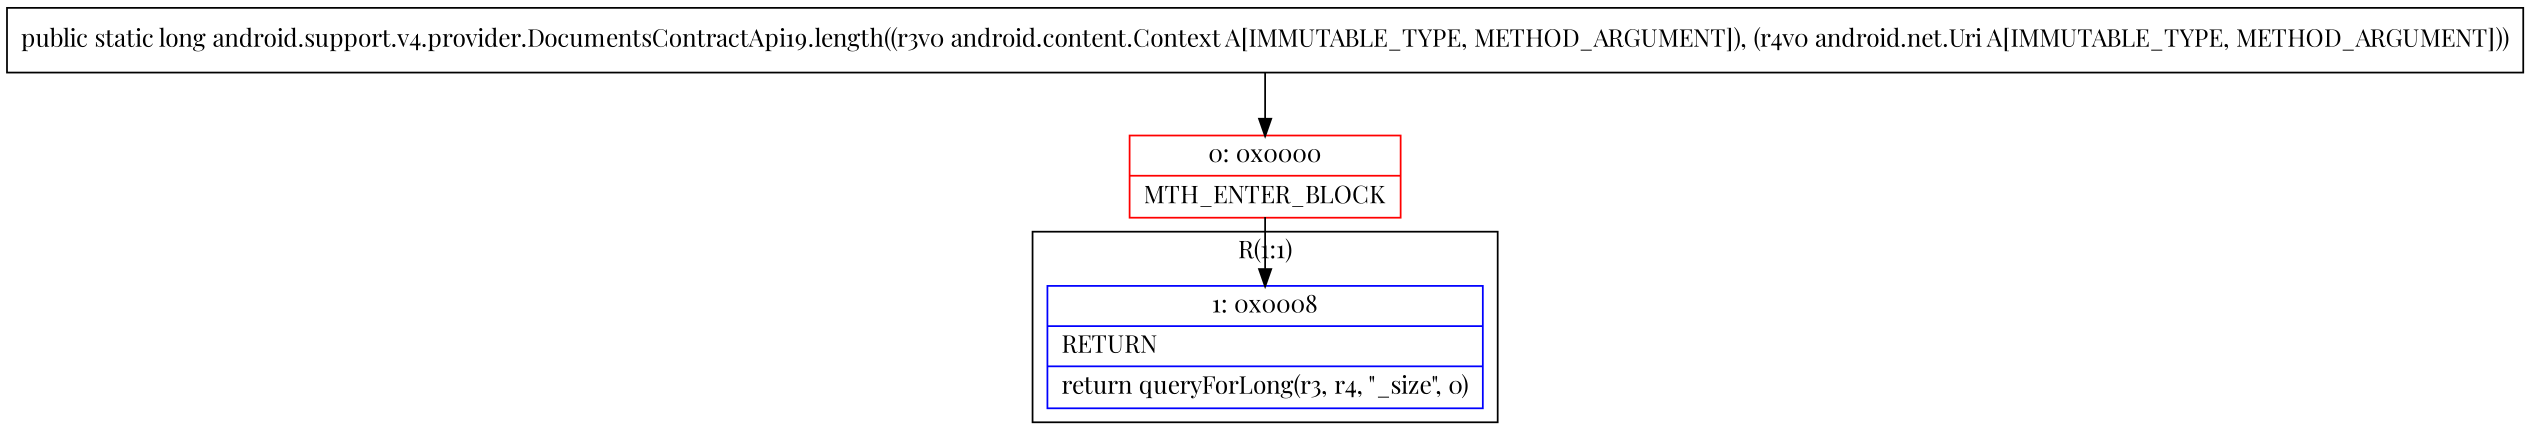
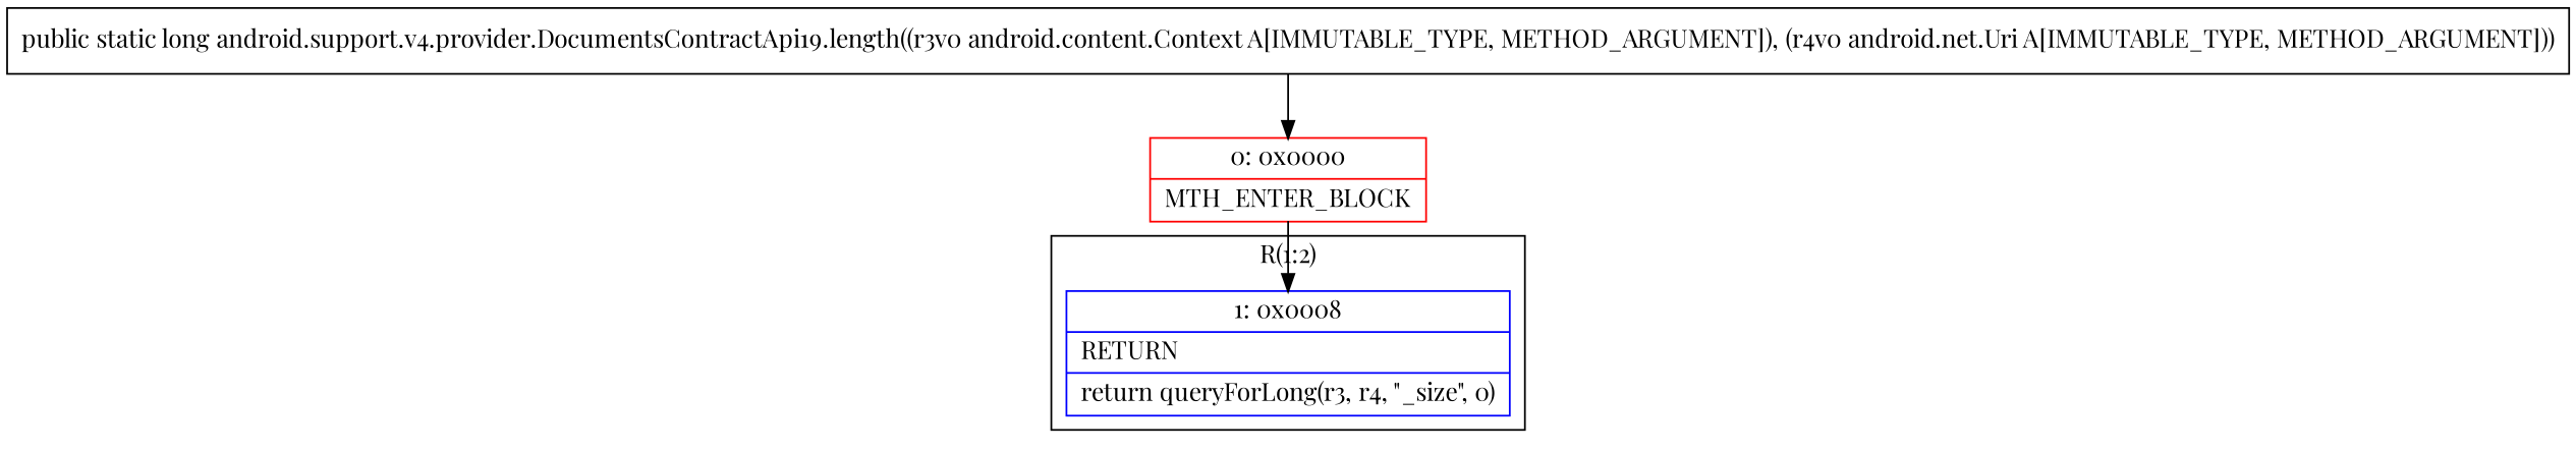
  digraph {
    fontname="Playfair Display"
    node [shape=record fontname="Playfair Display"]
    edge [fontname="Playfair Display"]
    n1 [color=blue label="{1\:\ 0x0008|RETURN\l|return queryForLong(r3, r4, \"_size\", 0)\l}"]
    n2 [color=red label="{0\:\ 0x0000|MTH_ENTER_BLOCK\l}"]
    n3 [label="{public static long android.support.v4.provider.DocumentsContractApi19.length((r3v0 android.content.Context A[IMMUTABLE_TYPE, METHOD_ARGUMENT]), (r4v0 android.net.Uri A[IMMUTABLE_TYPE, METHOD_ARGUMENT])) }"]
    subgraph cluster_1 {
-     label="R(1:1)"
+     label="R(1:2)"
      n1
    }
    n2 -> n1
    n3 -> n2
  }
